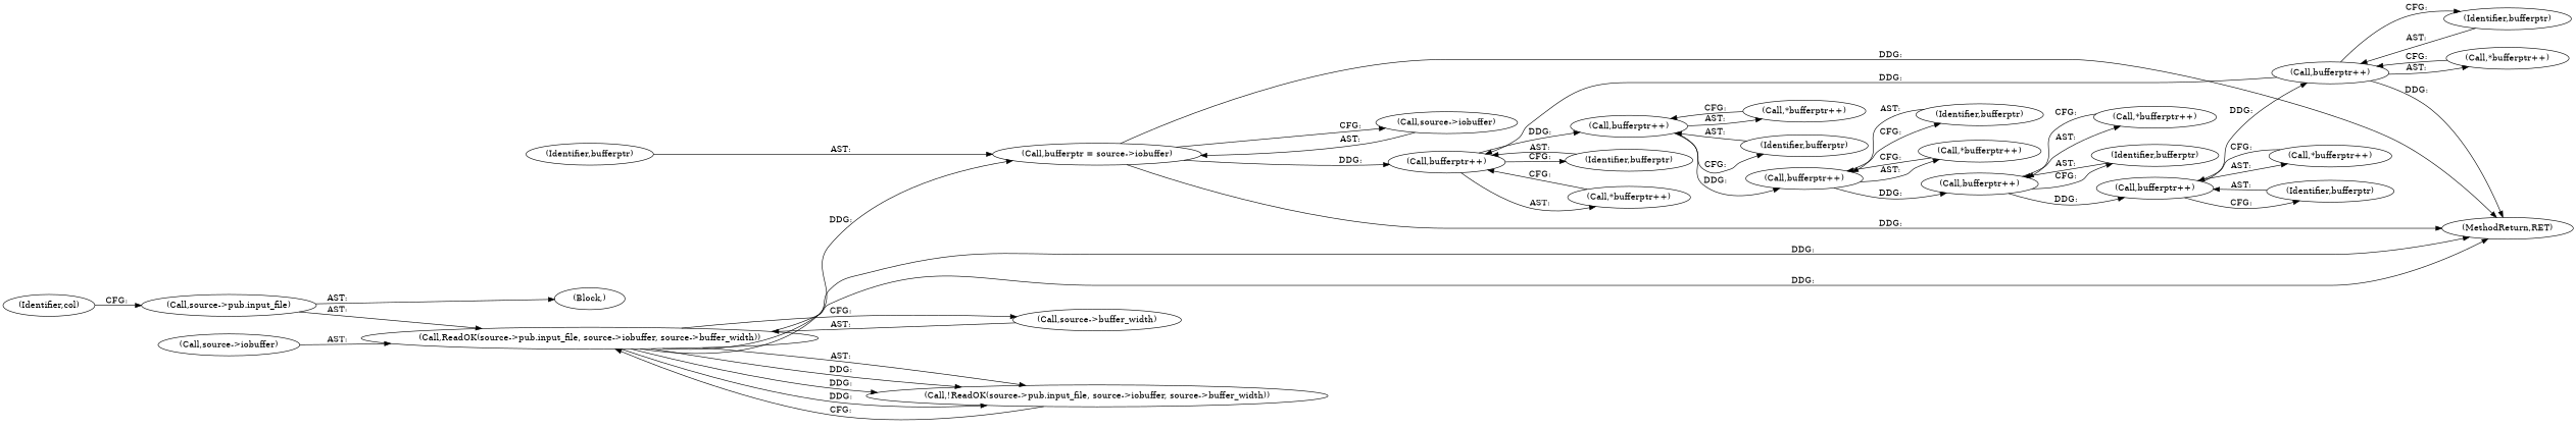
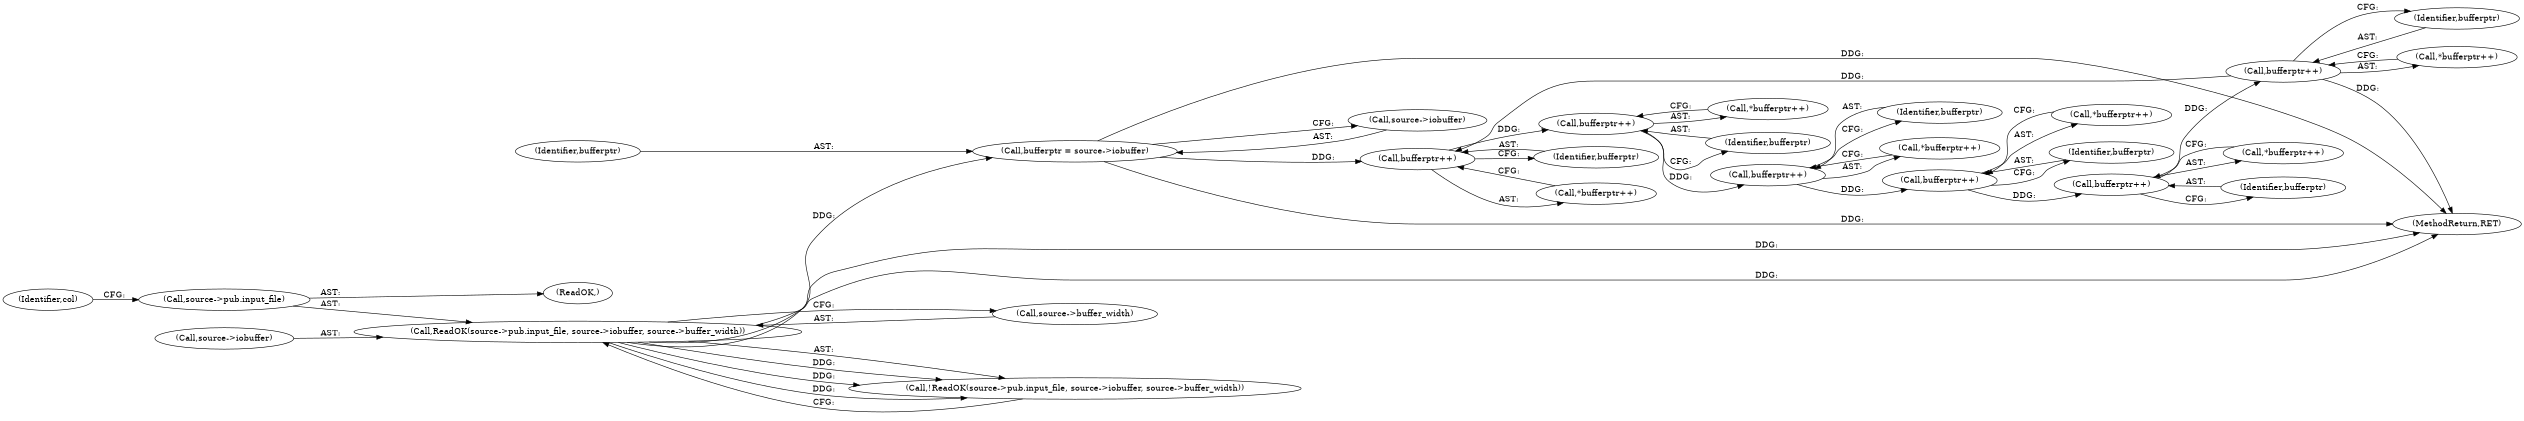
  digraph {
    rankdir=LR
    n1 [label="(Call,bufferptr = source->iobuffer)"]
    n2 [label="(Call,bufferptr++)"]
    n3 [label="(MethodReturn,RET)"]
    n4 [label="(Call,source->iobuffer)"]
    n5 [label="(Call,bufferptr++)"]
    n6 [label="(Identifier,bufferptr)"]
    n7 [label="(Call,*bufferptr++)"]
-   n8 [label="(Block,)"]
+   n8 [label="(ReadOK,)"]
    n9 [label="(Call,ReadOK(source->pub.input_file, source->iobuffer, source->buffer_width))"]
    n10 [label="(Call,!ReadOK(source->pub.input_file, source->iobuffer, source->buffer_width))"]
    n11 [label="(Call,source->buffer_width)"]
    n12 [label="(Call,bufferptr++)"]
    n13 [label="(Call,*bufferptr++)"]
    n14 [label="(Identifier,bufferptr)"]
    n15 [label="(Call,bufferptr++)"]
    n16 [label="(Identifier,bufferptr)"]
    n17 [label="(Call,*bufferptr++)"]
    n18 [label="(Call,bufferptr++)"]
    n19 [label="(Call,*bufferptr++)"]
    n20 [label="(Identifier,bufferptr)"]
    n21 [label="(Call,bufferptr++)"]
    n22 [label="(Call,*bufferptr++)"]
    n23 [label="(Identifier,bufferptr)"]
    n24 [label="(Identifier,bufferptr)"]
    n25 [label="(Call,*bufferptr++)"]
    n26 [label="(Call,source->pub.input_file)"]
    n27 [label="(Identifier,bufferptr)"]
    n28 [label="(Call,source->iobuffer)"]
    n29 [label="(Identifier,col)"]
    n1 -> n2 [label="DDG: "]
    n1 -> n3 [label="DDG: "]
    n1 -> n3 [label="DDG: "]
    n1 -> n4 [label="CFG: "]
    n2 -> n5 [label="DDG: "]
    n2 -> n6 [label="CFG: "]
    n2 -> n7 [label="AST: "]
    n4 -> n1 [label="AST: "]
    n5 -> n12 [label="DDG: "]
    n5 -> n13 [label="AST: "]
    n5 -> n14 [label="CFG: "]
    n6 -> n2 [label="AST: "]
    n7 -> n2 [label="CFG: "]
    n9 -> n1 [label="DDG: "]
    n9 -> n3 [label="DDG: "]
    n9 -> n3 [label="DDG: "]
    n9 -> n10 [label="AST: "]
    n9 -> n10 [label="DDG: "]
    n9 -> n10 [label="DDG: "]
    n9 -> n10 [label="DDG: "]
    n9 -> n11 [label="CFG: "]
    n10 -> n9 [label="CFG: "]
    n11 -> n9 [label="AST: "]
    n12 -> n15 [label="DDG: "]
    n12 -> n16 [label="CFG: "]
    n12 -> n17 [label="AST: "]
    n13 -> n5 [label="CFG: "]
    n14 -> n5 [label="AST: "]
    n15 -> n18 [label="DDG: "]
    n15 -> n19 [label="AST: "]
    n15 -> n20 [label="CFG: "]
    n16 -> n12 [label="AST: "]
    n17 -> n12 [label="CFG: "]
    n18 -> n21 [label="DDG: "]
    n18 -> n22 [label="AST: "]
    n18 -> n23 [label="CFG: "]
    n19 -> n15 [label="CFG: "]
    n20 -> n15 [label="AST: "]
    n21 -> n2 [label="DDG: "]
    n21 -> n3 [label="DDG: "]
    n21 -> n24 [label="CFG: "]
    n21 -> n25 [label="AST: "]
    n22 -> n18 [label="CFG: "]
    n23 -> n18 [label="AST: "]
    n24 -> n21 [label="AST: "]
    n25 -> n21 [label="CFG: "]
    n26 -> n8 [label="AST: "]
    n26 -> n9 [label="AST: "]
    n27 -> n1 [label="AST: "]
    n28 -> n9 [label="AST: "]
    n29 -> n26 [label="CFG: "]
  }
